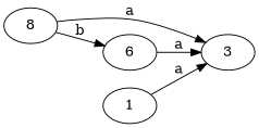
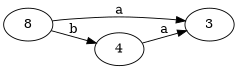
  strict digraph {
    rankdir=LR
    n1 [label=8]
    n2 [label=3]
-   6
-   1
+   6 [label=4]
    n1 -> n2 [label=a]
    n1 -> 6 [label=b]
    6 -> n2 [label=a]
-   1 -> n2 [label=a]
  }
